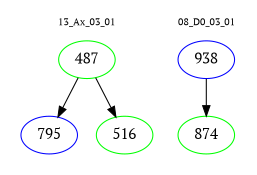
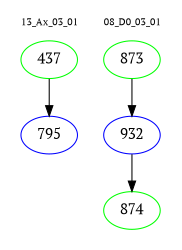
  digraph {
    fontname="PT Serif"
    node [color=green fontname="PT Serif"]
    edge [color=black fontname="PT Serif"]
-   n1 [label=487]
+   n1 [label=437]
    n2 [color=blue label=795]
-   n3 [label=516]
+   n4 [label=873]
    n5 [label=874]
-   n6 [color=blue label=938]
+   n6 [color=blue label=932]
    subgraph cluster_1 {
      color=white
      fontsize=10
      label="13_Ax_03_01"
      n1
      n2
-     n3
    }
    subgraph cluster_2 {
      color=white
      fontsize=10
      label="08_D0_03_01"
+     n4
      n5
      n6
    }
    n1 -> n2
-   n1 -> n3
+   n4 -> n6
    n6 -> n5
  }
